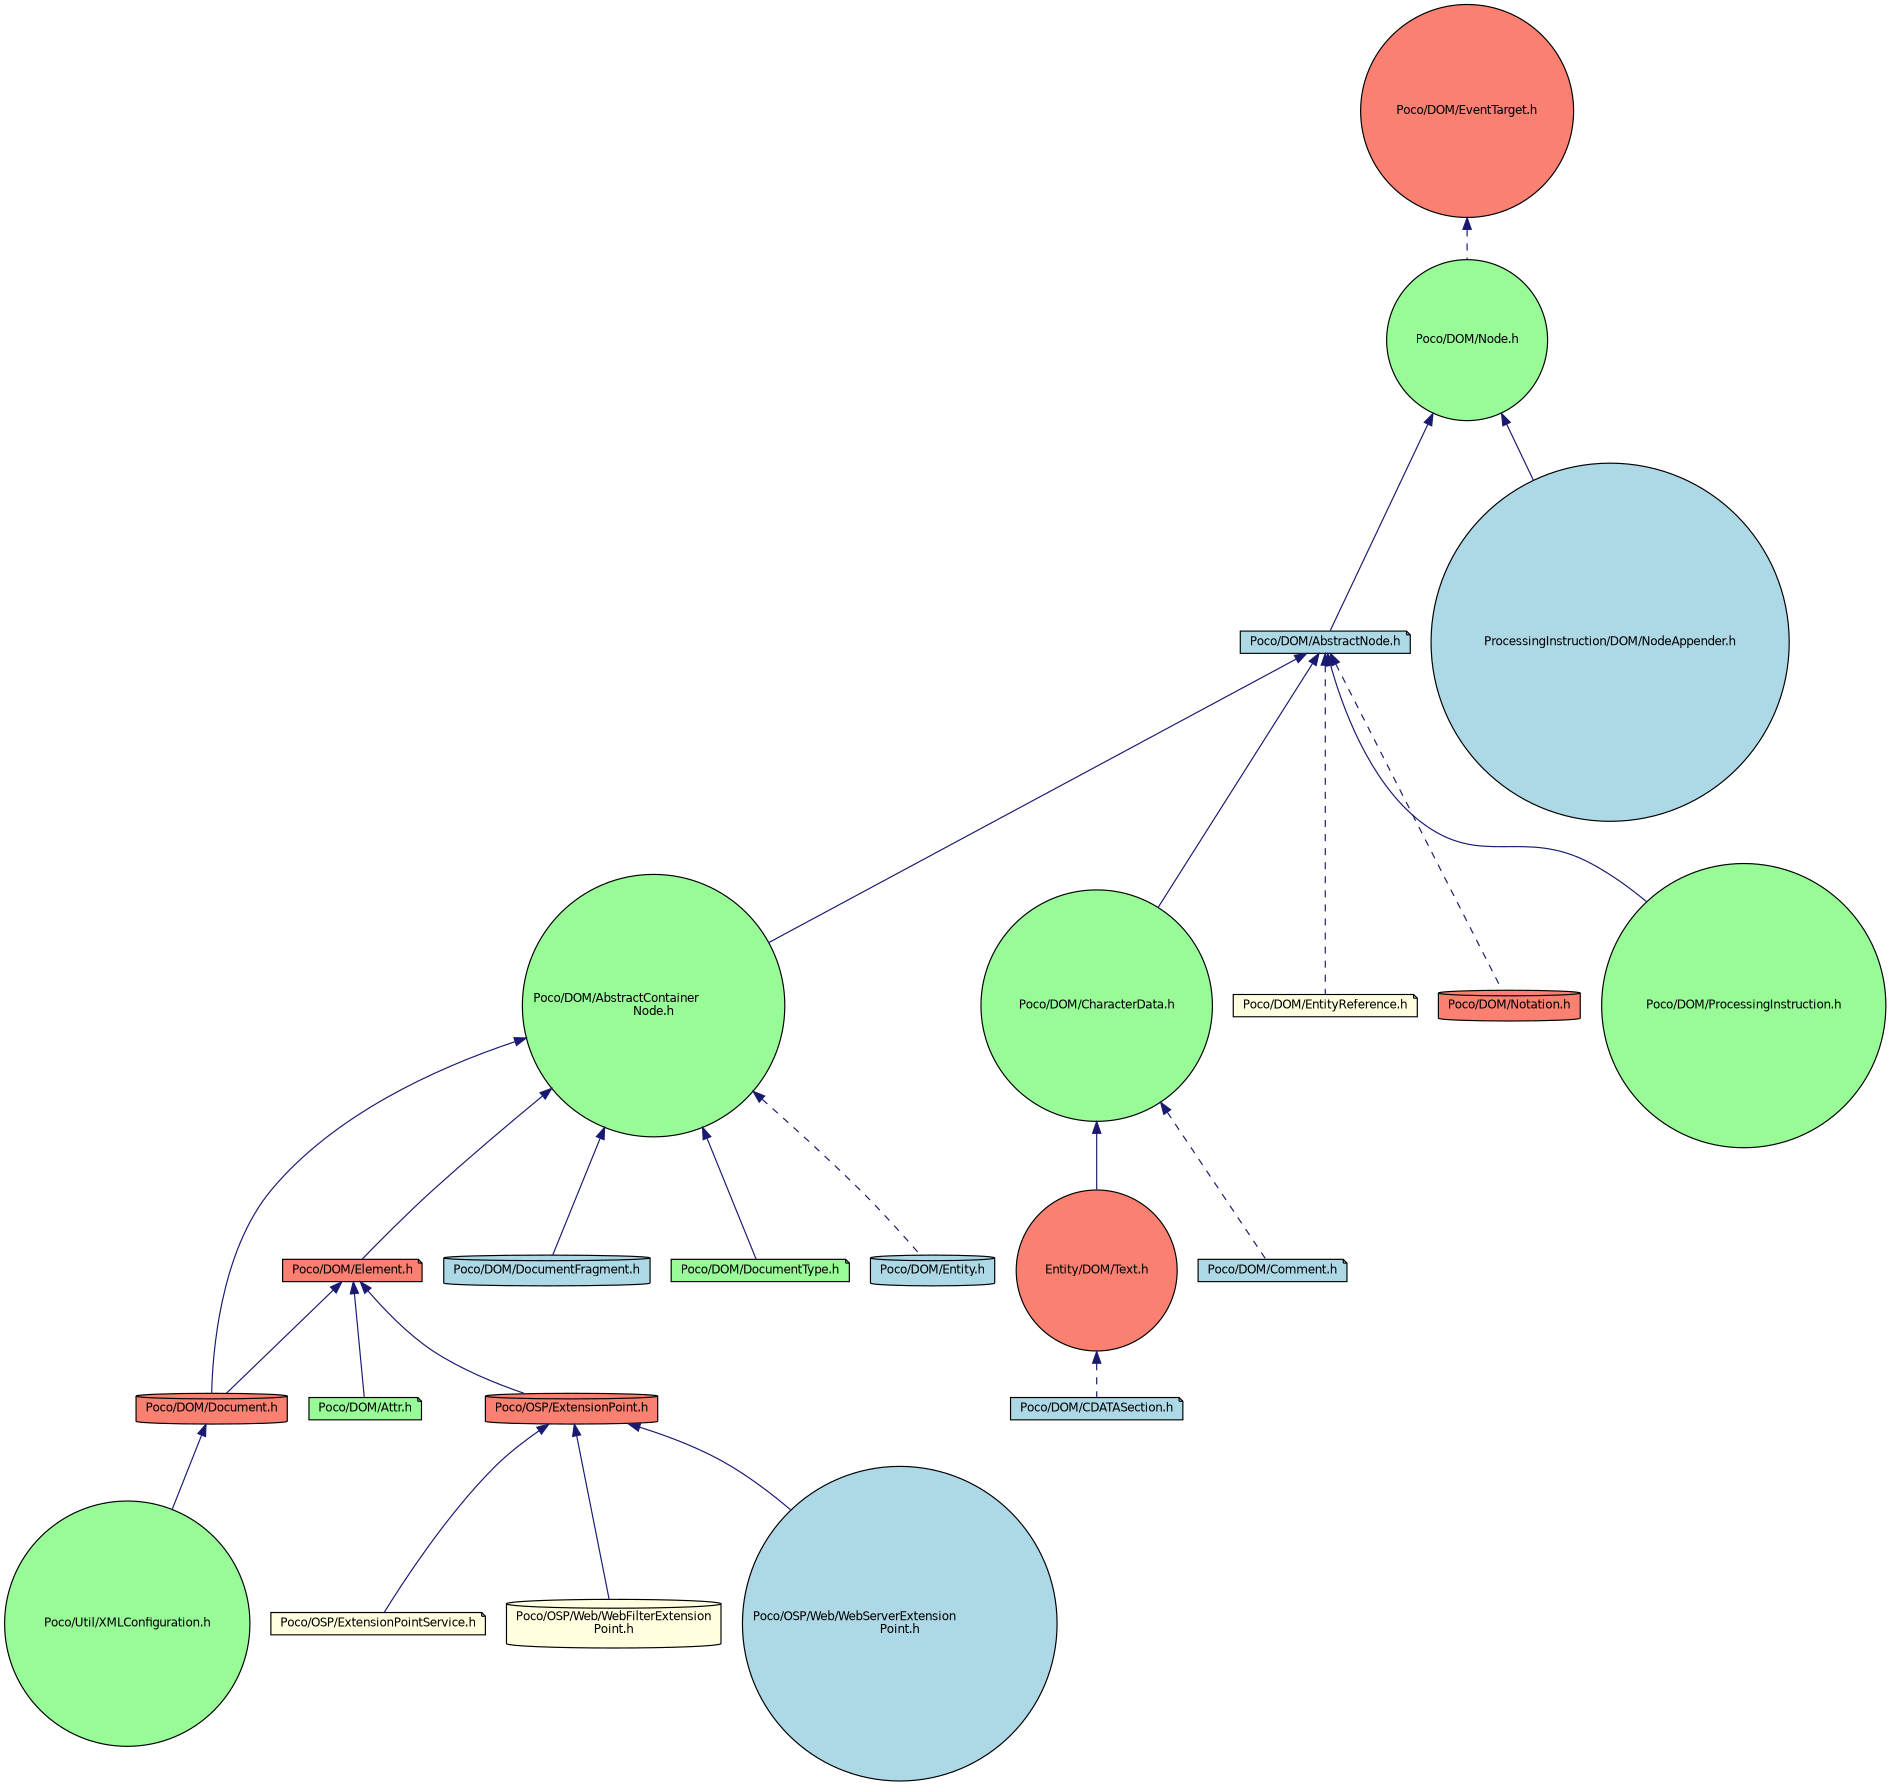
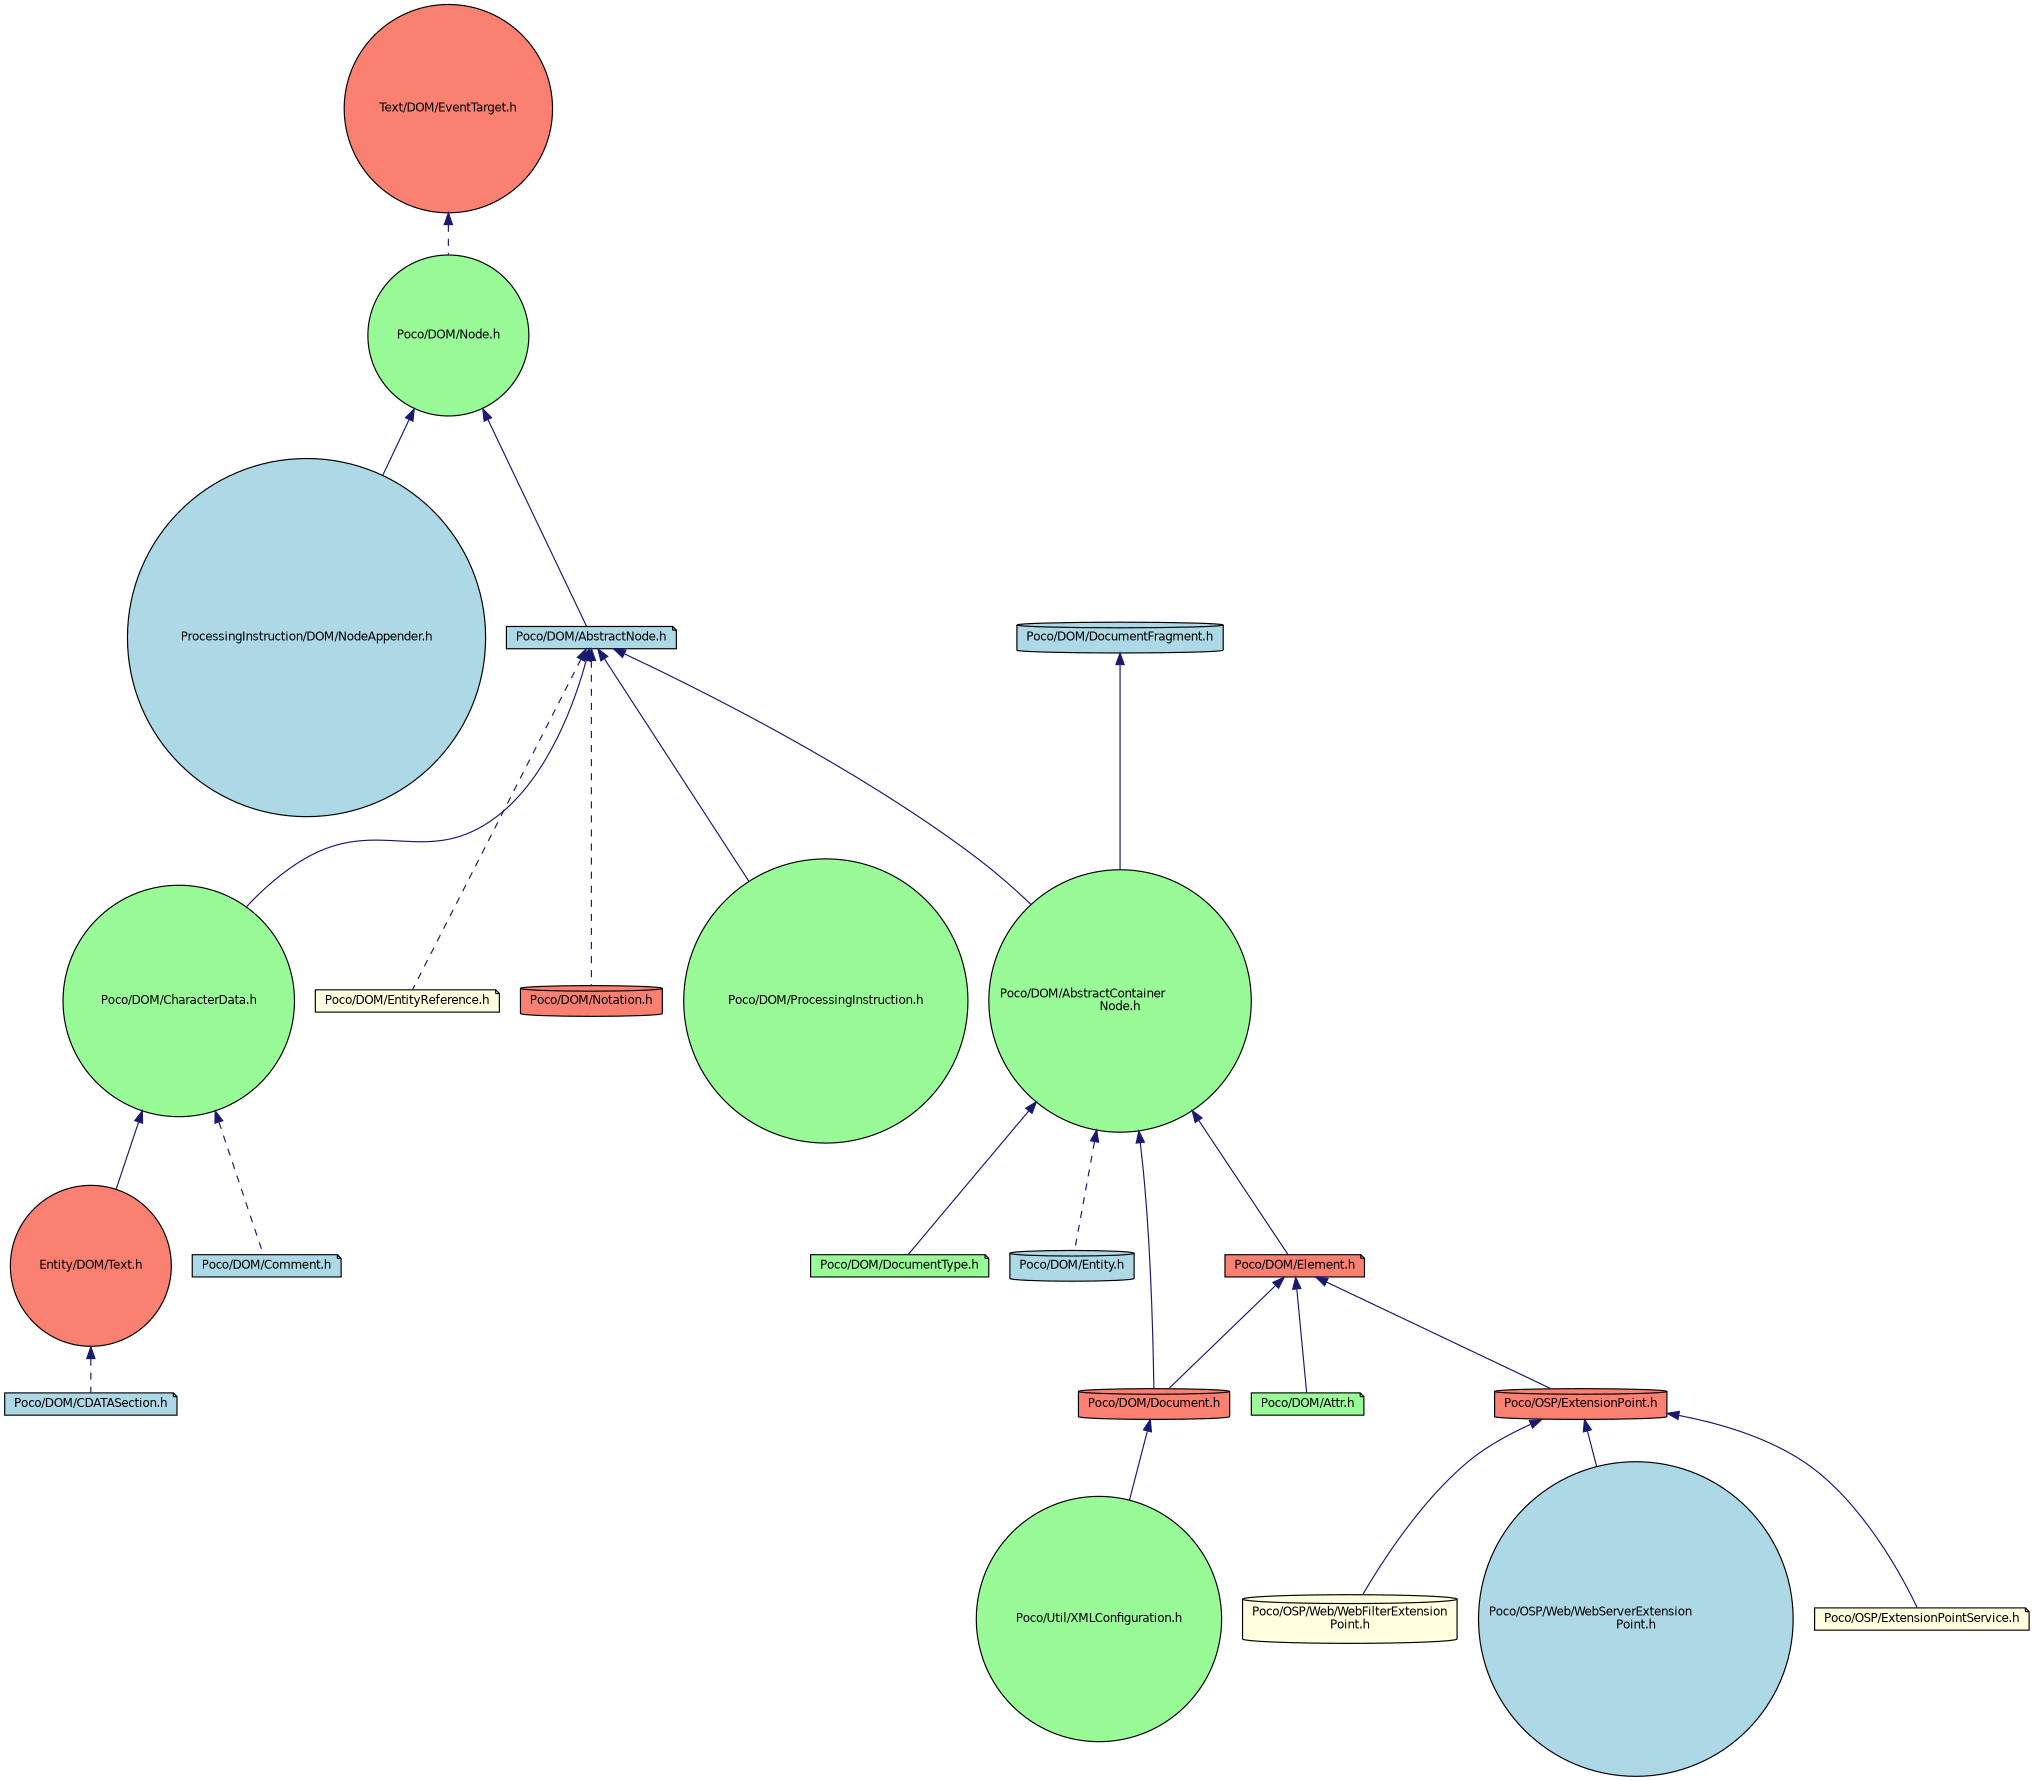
  digraph {
    node [color=black fillcolor=palegreen fontname=Helvetica fontsize=10 shape=circle style=filled]
    edge [color=midnightblue dir=back fontname=Helvetica fontsize=10 labelfontname=Helvetica labelfontsize=10 style=solid]
-   n1 [fillcolor=salmon fontcolor=black height=0.2 label="Poco/DOM/EventTarget.h" width=0.4]
+   n1 [fillcolor=salmon fontcolor=black height=0.2 label="Text/DOM/EventTarget.h" width=0.4]
    n2 [height=0.2 label="Poco/DOM/Node.h" width=0.4]
    n3 [fillcolor=lightblue height=0.2 label="Poco/DOM/AbstractNode.h" shape=note width=0.4]
    n4 [fillcolor=lightblue height=0.2 label="ProcessingInstruction/DOM/NodeAppender.h" width=0.4]
    n5 [height=0.2 label="Poco/DOM/AbstractContainer\lNode.h" width=0.4]
    n6 [height=0.2 label="Poco/DOM/CharacterData.h" width=0.4]
    n7 [fillcolor=lightyellow height=0.2 label="Poco/DOM/EntityReference.h" shape=note width=0.4]
    n8 [fillcolor=salmon height=0.2 label="Poco/DOM/Notation.h" shape=cylinder width=0.4]
    n9 [height=0.2 label="Poco/DOM/ProcessingInstruction.h" width=0.4]
    n10 [fillcolor=salmon height=0.2 label="Poco/DOM/Element.h" shape=note width=0.4]
    n11 [fillcolor=salmon height=0.2 label="Poco/DOM/Document.h" shape=cylinder width=0.4]
    n12 [fillcolor=lightblue height=0.2 label="Poco/DOM/DocumentFragment.h" shape=cylinder width=0.4]
    n13 [height=0.2 label="Poco/DOM/DocumentType.h" shape=note width=0.4]
    n14 [fillcolor=lightblue height=0.2 label="Poco/DOM/Entity.h" shape=cylinder width=0.4]
    n15 [height=0.2 label="Poco/DOM/Attr.h" shape=note width=0.4]
    n16 [fillcolor=salmon height=0.2 label="Entity/DOM/Text.h" width=0.4]
    n17 [fillcolor=lightblue height=0.2 label="Poco/DOM/Comment.h" shape=note width=0.4]
    n18 [fillcolor=salmon height=0.2 label="Poco/OSP/ExtensionPoint.h" shape=cylinder width=0.4]
    n19 [height=0.2 label="Poco/Util/XMLConfiguration.h" width=0.4]
    n20 [fillcolor=lightyellow height=0.2 label="Poco/OSP/ExtensionPointService.h" shape=note width=0.4]
    n21 [fillcolor=lightyellow height=0.2 label="Poco/OSP/Web/WebFilterExtension\lPoint.h" shape=cylinder width=0.4]
    n22 [fillcolor=lightblue height=0.2 label="Poco/OSP/Web/WebServerExtension\lPoint.h" width=0.4]
    n23 [fillcolor=lightblue height=0.2 label="Poco/DOM/CDATASection.h" shape=note width=0.4]
    n1 -> n2 [style=dashed]
    n2 -> n3
    n2 -> n4
    n3 -> n5
    n3 -> n6
    n3 -> n7 [style=dashed]
    n3 -> n8 [style=dashed]
    n3 -> n9
    n5 -> n10
    n5 -> n11
-   n5 -> n12
+   n12 -> n5
    n5 -> n13
    n5 -> n14 [style=dashed]
    n6 -> n16
    n6 -> n17 [style=dashed]
    n10 -> n11
    n10 -> n15
    n10 -> n18
    n11 -> n19
    n16 -> n23 [style=dashed]
    n18 -> n20
    n18 -> n21
    n18 -> n22
  }
